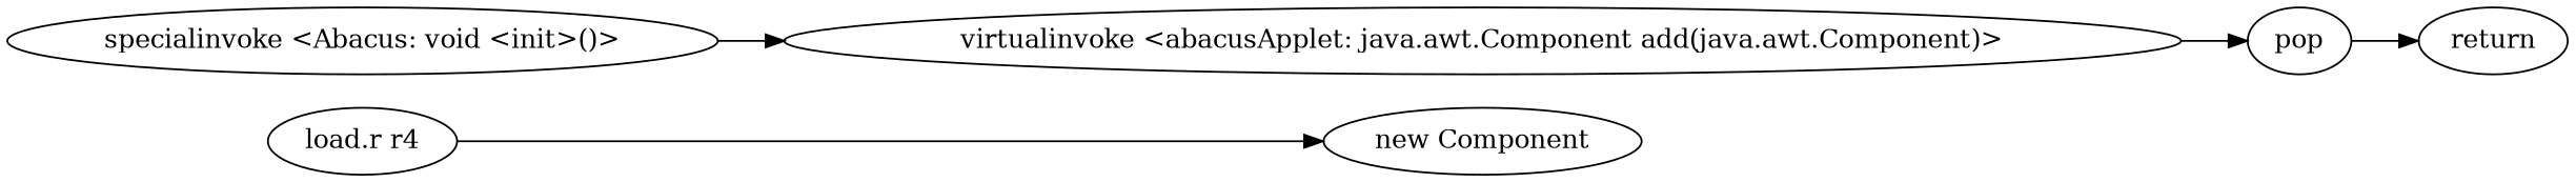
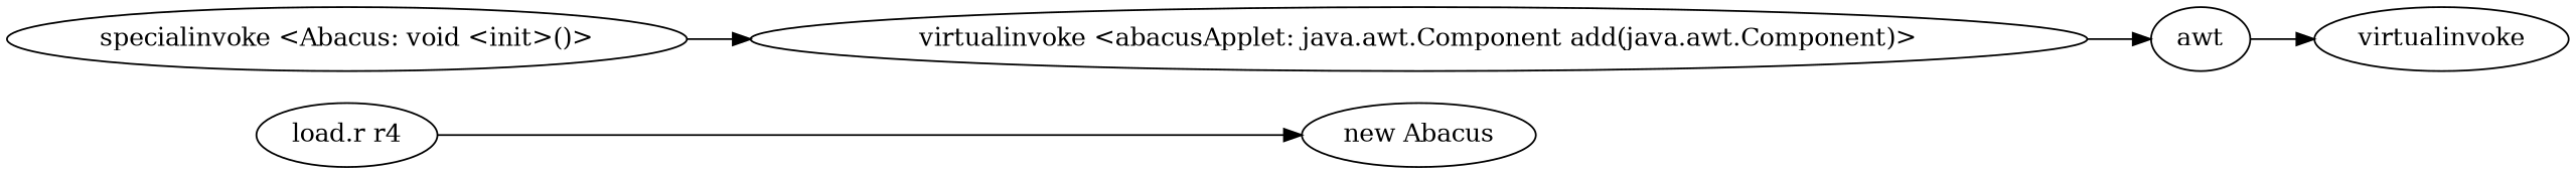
  digraph {
    rankdir=LR
    n1 [label="load.r r4"]
-   "new Abacus" [label="new Component"]
+   "new Abacus"
    "specialinvoke <Abacus: void <init>()>"
    "virtualinvoke <abacusApplet: java.awt.Component add(java.awt.Component)>"
-   pop
-   return
+   pop [label=awt]
+   return [label=virtualinvoke]
    n1 -> "new Abacus"
    "specialinvoke <Abacus: void <init>()>" -> "virtualinvoke <abacusApplet: java.awt.Component add(java.awt.Component)>"
    "virtualinvoke <abacusApplet: java.awt.Component add(java.awt.Component)>" -> pop
    pop -> return
  }
